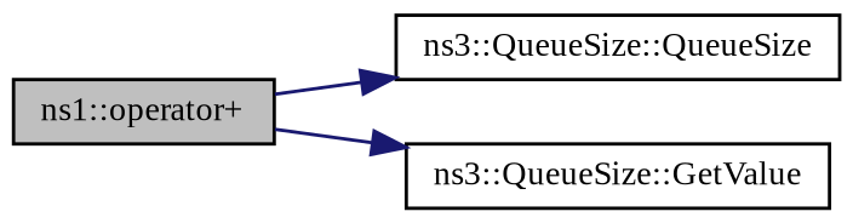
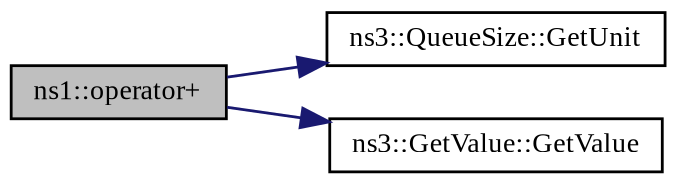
  digraph {
    fontname="Liberation Serif"
    rankdir=LR
    node [color=black fillcolor=white fontname="Liberation Serif" fontsize=10 shape=record style=filled]
    edge [color=midnightblue fontname="Liberation Serif" fontsize=10 labelfontname=Helvetica labelfontsize=10 style=solid]
    n1 [fillcolor=grey75 fontcolor=black height=0.2 label="ns1::operator+" width=0.4]
-   n2 [height=0.2 label="ns3::QueueSize::QueueSize" width=0.4]
-   n3 [height=0.2 label="ns3::QueueSize::GetValue" width=0.4]
+   n2 [height=0.2 label="ns3::QueueSize::GetUnit" width=0.4]
+   n3 [height=0.2 label="ns3::GetValue::GetValue" width=0.4]
    n1 -> n2
    n1 -> n3
  }
